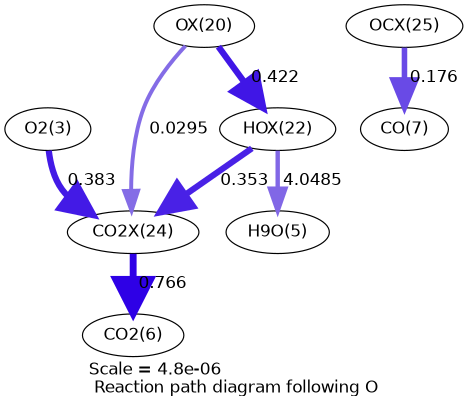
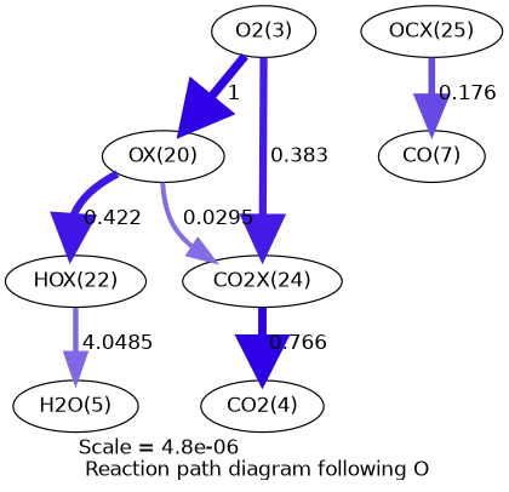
  digraph {
    fontname=Helvetica
    label="Scale = 4.8e-06\l Reaction path diagram following O"
    node [fontname=Helvetica]
    edge [fontname=Helvetica]
    n1 [label="O2(3)"]
    n2 [label="OX(20)"]
    n3 [label="CO2X(24)"]
    n4 [label="HOX(22)"]
-   n5 [label="H9O(5)"]
+   n5 [label="H2O(5)"]
    n6 [label="OCX(25)"]
    n7 [label="CO(7)"]
-   n8 [label="CO2(6)"]
+   n8 [label="CO2(4)"]
+   n1 -> n2 [arrowsize=3 color="0.7, 1.5, 0.9" label=" 1" penwidth=6]
    n1 -> n3 [arrowsize=2.64 color="0.7, 0.883, 0.9" label=" 0.383" penwidth=5.28]
    n2 -> n3 [arrowsize=1.67 color="0.7, 0.529, 0.9" label=" 0.0295" penwidth=3.34]
    n2 -> n4 [arrowsize=2.66 color="0.7, 0.902, 0.9" label=" 0.422" penwidth=5.31]
    n3 -> n8 [arrowsize=2.9 color="0.7, 1.27, 0.9" label=" 0.766" penwidth=5.8]
-   n4 -> n3 [arrowsize=2.61 color="0.7, 0.853, 0.9" label=" 0.353" penwidth=5.21]
    n4 -> n5 [arrowsize=1.86 color="0.7, 0.549, 0.9" label=" 4.0485" penwidth=3.72]
    n6 -> n7 [arrowsize=2.34 color="0.7, 0.676, 0.9" label=" 0.176" penwidth=4.69]
  }
